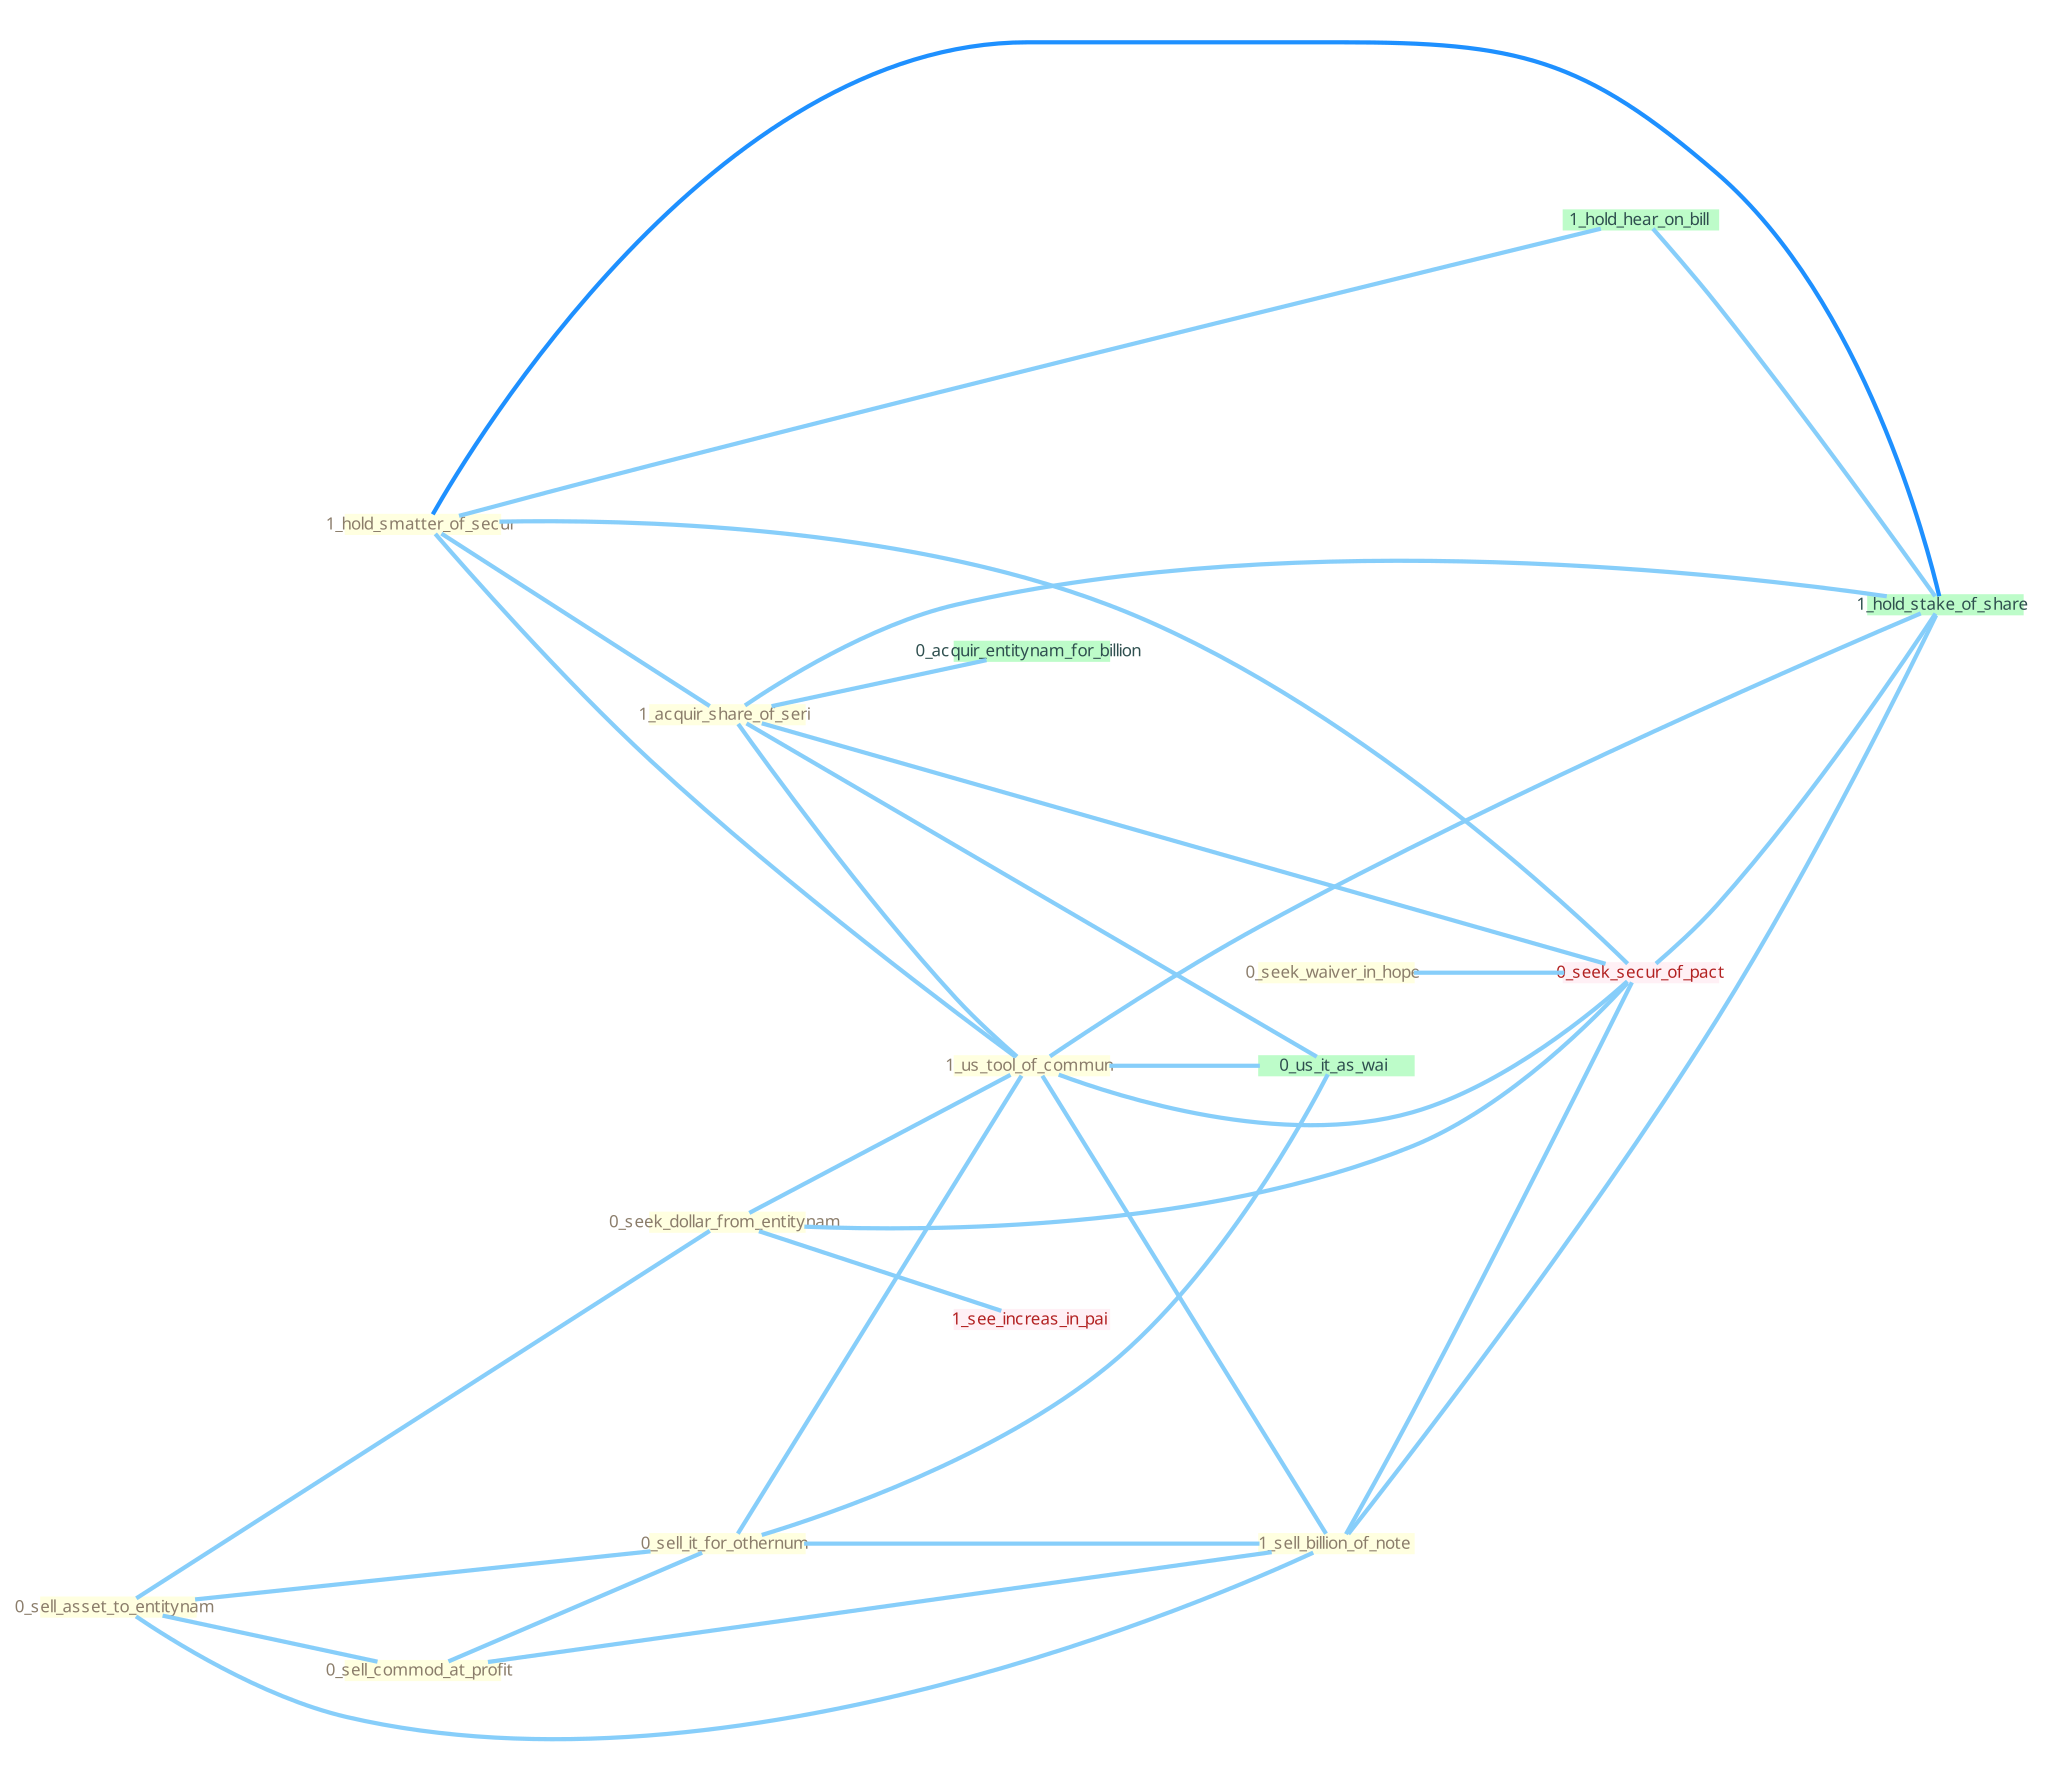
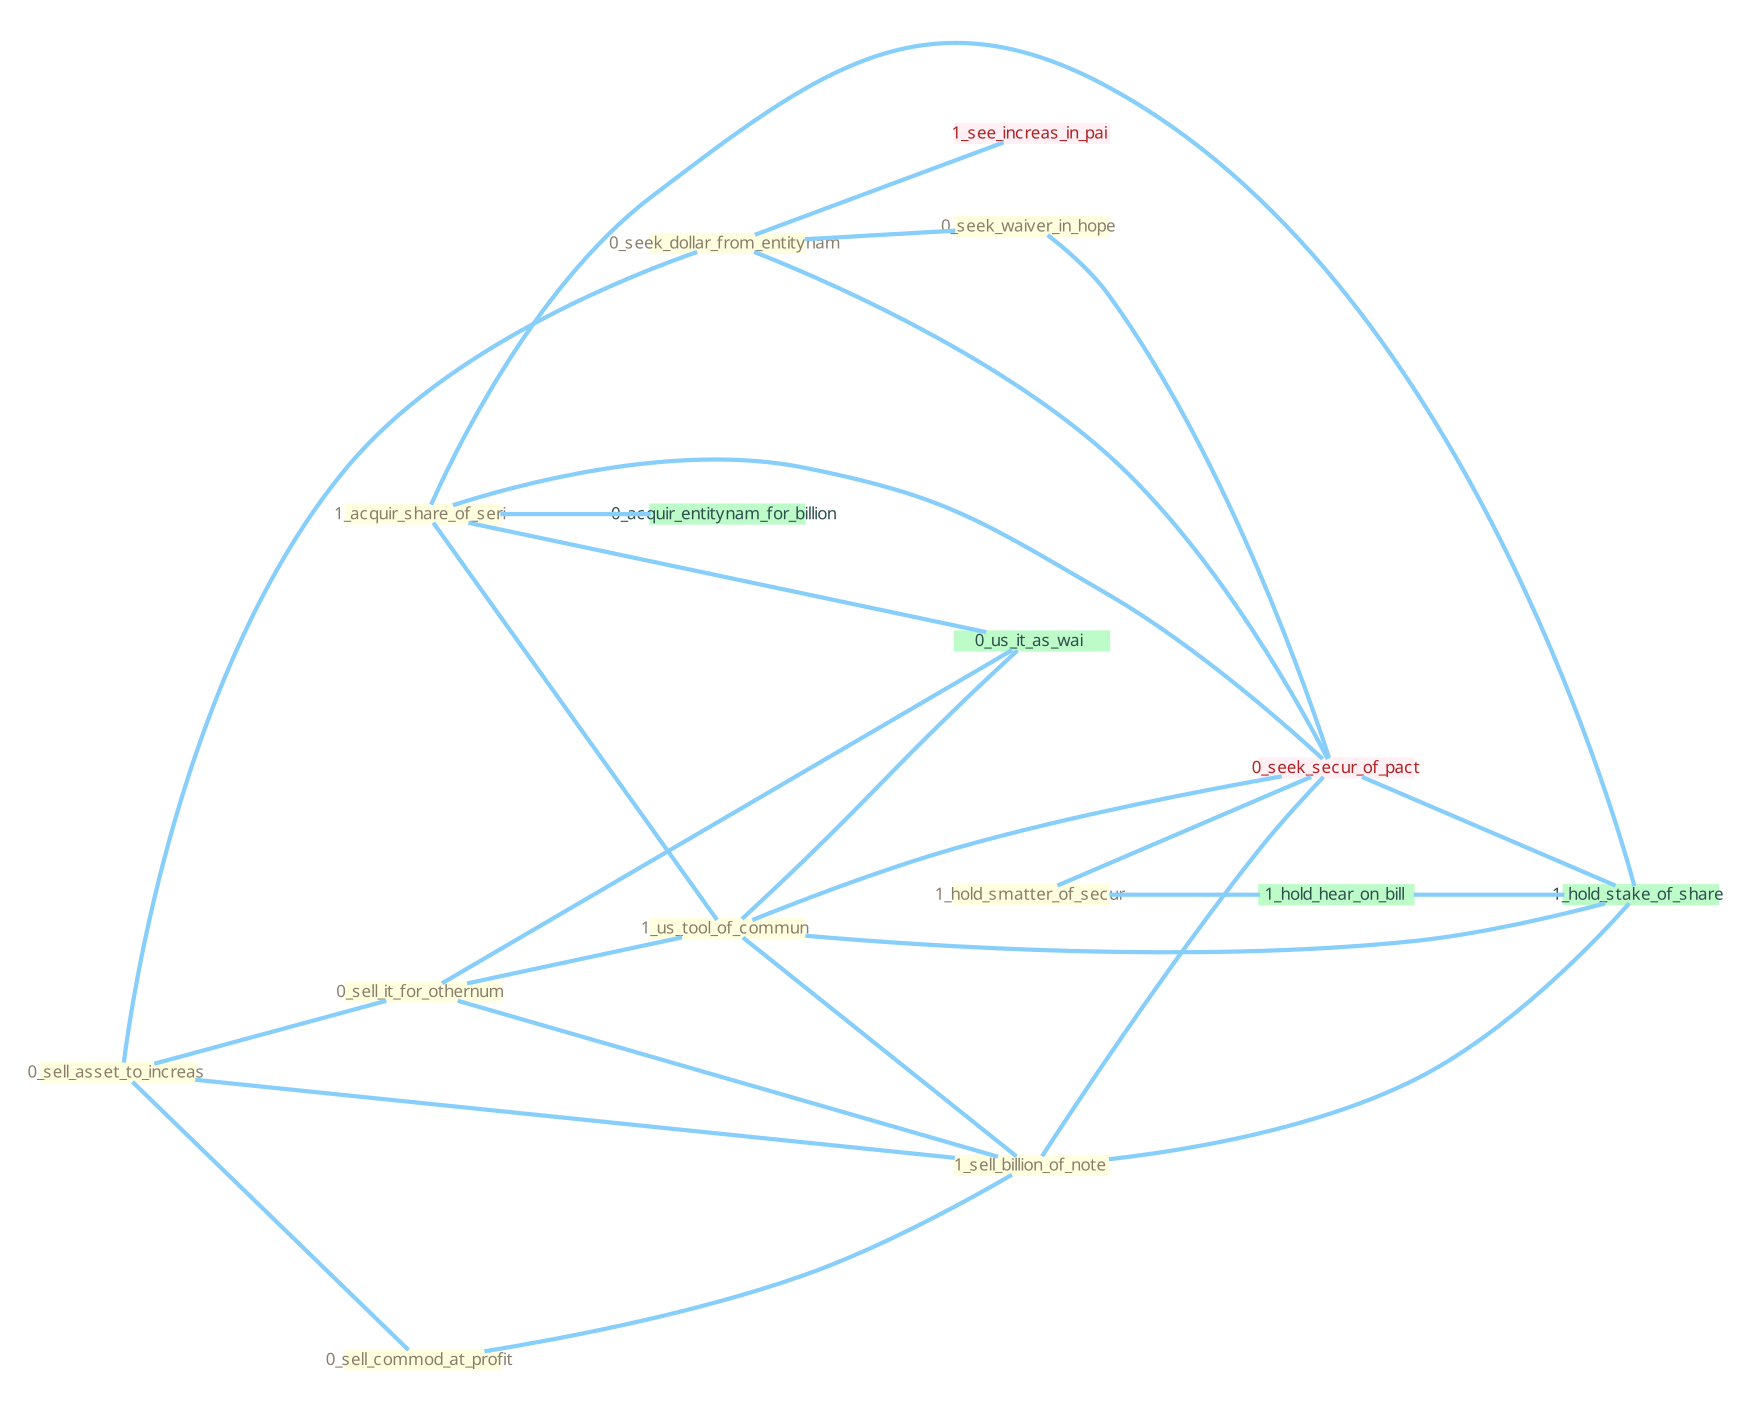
  graph {
    fontname="Noto Sans"
    rankdir=LR
    node [color="#ffffe0" fixedsize=true fontcolor="#8b7d6b" fontname="Noto Sans" fontsize=4 shape=polygon style=filled]
    edge [color="#87cefa" fontname="Noto Sans" w=1]
-   "0_sell_asset_to_entitynam " [height=.06 width=.5]
+   "0_sell_asset_to_entitynam " [height=.06 width=.5 label="0_sell_asset_to_increas"]
    "0_seek_dollar_from_entitynam " [height=.06 width=.5]
    "1_hold_smatter_of_secur " [height=.06 width=.5]
    "0_seek_waiver_in_hope " [height=.06 width=.5]
    "0_sell_commod_at_profit " [height=.06 width=.5]
    "1_acquir_share_of_seri " [height=.06 width=.5]
    "1_us_tool_of_commun " [height=.06 width=.5]
    "0_sell_it_for_othernum " [height=.06 width=.5]
    "1_sell_billion_of_note " [height=.06 width=.5]
    n10 [color="#fff0f5" fontcolor="#b22222" height=.06 label="0_seek_secur_of_pact" width=.5]
    "1_see_increas_in_pai " [color="#fff0f5" fontcolor="#b22222" height=.06 width=.5]
    "1_hold_hear_on_bill " [color="#BDFCC9" fontcolor="#2f4f4f" height=.06 width=.5]
    "1_hold_stake_of_share " [color="#BDFCC9" fontcolor="#2f4f4f" height=.06 width=.5]
    "0_acquir_entitynam_for_billion " [color="#BDFCC9" fontcolor="#2f4f4f" height=.06 width=.5]
    "0_us_it_as_wai " [color="#BDFCC9" fontcolor="#2f4f4f" height=.06 width=.5]
    subgraph sub_1 {
      "0_sell_asset_to_entitynam "
      "0_seek_dollar_from_entitynam "
      "1_hold_smatter_of_secur "
      "0_seek_waiver_in_hope "
      "0_sell_commod_at_profit "
      "1_acquir_share_of_seri "
      "1_us_tool_of_commun "
      "0_sell_it_for_othernum "
      "1_sell_billion_of_note "
    }
    subgraph sub_2 {
      n10
      "1_see_increas_in_pai "
    }
    "0_sell_asset_to_entitynam " -- "0_seek_dollar_from_entitynam "
    "0_sell_asset_to_entitynam " -- "0_sell_commod_at_profit "
    "0_sell_asset_to_entitynam " -- "0_sell_it_for_othernum "
    "0_sell_asset_to_entitynam " -- "1_sell_billion_of_note "
-   "0_seek_dollar_from_entitynam " -- "1_us_tool_of_commun "
+   "0_seek_dollar_from_entitynam " -- "0_seek_waiver_in_hope "
    "0_seek_dollar_from_entitynam " -- n10
    "0_seek_dollar_from_entitynam " -- "1_see_increas_in_pai "
-   "1_hold_smatter_of_secur " -- "1_acquir_share_of_seri "
-   "1_hold_smatter_of_secur " -- "1_us_tool_of_commun "
    "1_hold_smatter_of_secur " -- n10
    "1_hold_smatter_of_secur " -- "1_hold_hear_on_bill "
-   "1_hold_smatter_of_secur " -- "1_hold_stake_of_share " [color="#1e90ff" w=2]
    "0_seek_waiver_in_hope " -- n10
-   "0_sell_commod_at_profit " -- "0_sell_it_for_othernum "
    "0_sell_commod_at_profit " -- "1_sell_billion_of_note "
    "1_acquir_share_of_seri " -- "1_us_tool_of_commun "
    "1_acquir_share_of_seri " -- n10
    "1_acquir_share_of_seri " -- "1_hold_stake_of_share "
    "1_acquir_share_of_seri " -- "0_acquir_entitynam_for_billion "
    "1_acquir_share_of_seri " -- "0_us_it_as_wai "
    "1_us_tool_of_commun " -- "1_sell_billion_of_note "
    "1_us_tool_of_commun " -- n10
    "1_us_tool_of_commun " -- "1_hold_stake_of_share "
    "1_us_tool_of_commun " -- "0_us_it_as_wai "
    "0_sell_it_for_othernum " -- "1_us_tool_of_commun "
    "0_sell_it_for_othernum " -- "1_sell_billion_of_note "
    "0_sell_it_for_othernum " -- "0_us_it_as_wai "
    "1_sell_billion_of_note " -- n10
    "1_sell_billion_of_note " -- "1_hold_stake_of_share "
    n10 -- "1_hold_stake_of_share "
    "1_hold_hear_on_bill " -- "1_hold_stake_of_share "
  }
